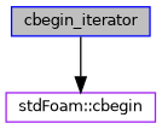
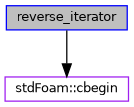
  digraph {
    rankdir=TB
    node [fontname=Helvetica fontsize=10 shape=record]
-   n1 [color=blue fillcolor=grey75 fontcolor=black height=0.2 label=cbegin_iterator style=filled width=0.4]
+   n1 [color=blue fillcolor=grey75 fontcolor=black height=0.2 label=reverse_iterator style=filled width=0.4]
    n2 [color=purple height=0.2 label="stdFoam::cbegin" width=0.4]
    n1 -> n2 [color=black fontname=Helvetica fontsize=10 labelfontname=Helvetica labelfontsize=10 style=solid]
  }
